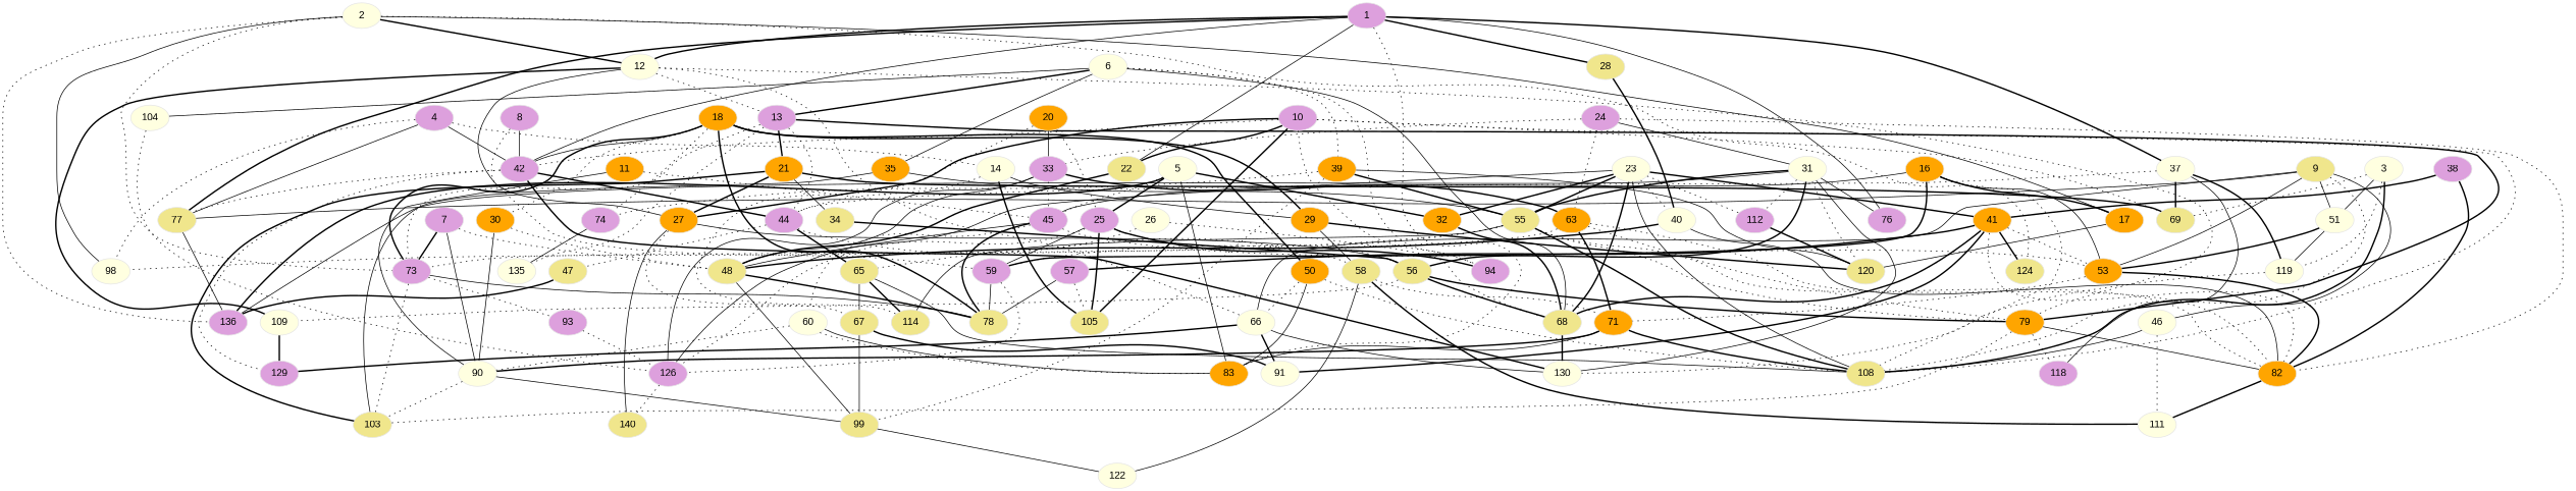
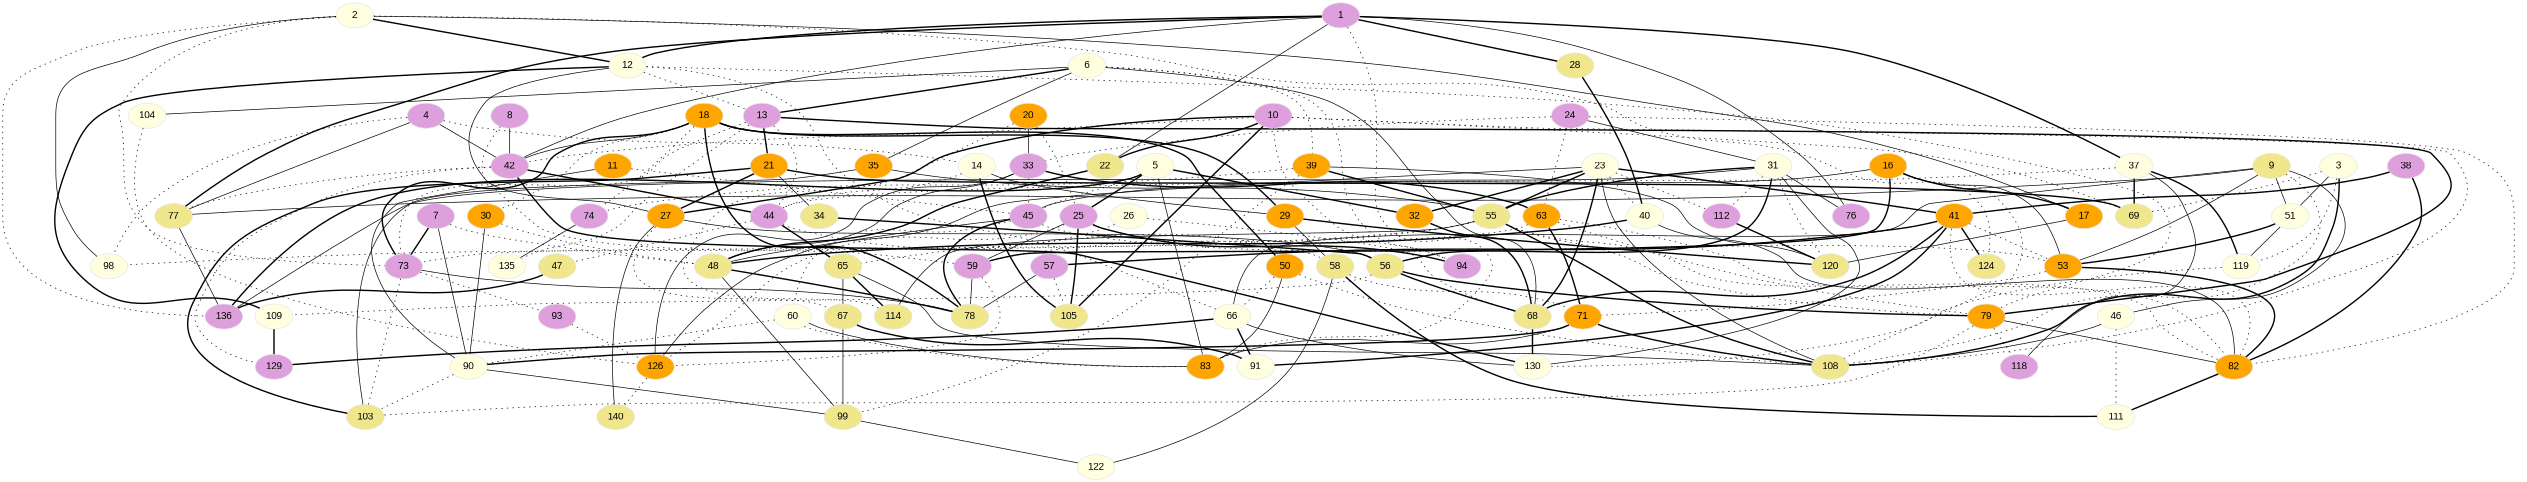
  graph {
    fontname="Liberation Sans"
    node [color=gray90 fillcolor=plum fontname="Liberation Sans" style=filled]
    edge [fontname="Liberation Sans" style=dotted]
    1 [super="+54"]
    12 [fillcolor=lightyellow super="+128"]
    22 [fillcolor=khaki]
    28 [fillcolor=khaki]
    37 [fillcolor=lightyellow super="+61"]
    42 [super="+113"]
    76
    77 [fillcolor=khaki super="+123"]
    83 [fillcolor=orange super="+107"]
    13 [super="+43"]
    66 [fillcolor=lightyellow super="+101"]
    27 [fillcolor=orange]
    79 [fillcolor=orange super="+131"]
    109 [fillcolor=lightyellow]
    48 [fillcolor=khaki super="+102"]
    40 [fillcolor=lightyellow]
    69 [fillcolor=khaki]
    119 [fillcolor=lightyellow super="+138"]
    44 [super="+125"]
    118
    130 [fillcolor=lightyellow]
    129
    136
    2 [fillcolor=lightyellow super="+15"]
    17 [fillcolor=orange]
    73 [super="+115"]
    98 [fillcolor=lightyellow]
    124 [fillcolor=khaki]
    120 [fillcolor=khaki super="+127"]
    78 [fillcolor=khaki super="+132"]
    103 [fillcolor=khaki super="+139"]
    93
    112
    3 [fillcolor=lightyellow super="+52"]
    51 [fillcolor=lightyellow]
    108 [fillcolor=khaki super="+116"]
    53 [fillcolor=orange super="+70"]
    4 [super="+64"]
    14 [fillcolor=lightyellow super="+100"]
    105 [fillcolor=khaki]
    29 [fillcolor=orange]
    5 [fillcolor=lightyellow super="+85"]
    25 [super="+121"]
    32 [fillcolor=orange super="+87"]
    45 [super="+81"]
    94
    59
-   126 [super="+141"]
+   126 [fillcolor=orange super="+141"]
    56 [fillcolor=khaki super="+72"]
    68 [fillcolor=khaki super="+106"]
    60 [fillcolor=lightyellow]
    6 [fillcolor=lightyellow super="+36"]
    35 [fillcolor=orange]
    39 [fillcolor=orange super="+88"]
    104 [fillcolor=lightyellow]
    21 [fillcolor=orange super="+133"]
    135 [fillcolor=lightyellow]
    55 [fillcolor=khaki super="+92"]
    74
    99 [fillcolor=khaki]
    7 [super="+117"]
    90 [fillcolor=lightyellow super="+96"]
    8
    9 [fillcolor=khaki super="+110"]
    46 [fillcolor=lightyellow]
    111 [fillcolor=lightyellow]
    82 [fillcolor=orange super="+84"]
    71 [fillcolor=orange super="+75"]
    91 [fillcolor=lightyellow]
    10 [super="+89"]
    67 [fillcolor=khaki super="+86"]
    140 [fillcolor=khaki]
    11 [fillcolor=orange]
    34 [fillcolor=khaki]
    65 [fillcolor=khaki]
    58 [fillcolor=khaki]
    47 [fillcolor=khaki]
    16 [fillcolor=orange super="+19"]
    18 [fillcolor=orange super="+80"]
    30 [fillcolor=orange]
    50 [fillcolor=orange]
    20 [fillcolor=orange super="+49"]
    33 [super="+97"]
    114 [fillcolor=khaki]
    63 [fillcolor=orange super="+137"]
    23 [fillcolor=lightyellow super="+134"]
    41 [fillcolor=orange super="+62"]
    57
    31 [fillcolor=lightyellow super="+95"]
    24
    26 [fillcolor=lightyellow]
    122 [fillcolor=lightyellow]
    38
    1 -- 12 [style=bold]
    1 -- 22 [style=solid]
    1 -- 28 [style=bold]
    1 -- 37 [style=bold]
    1 -- 42 [style=solid]
    1 -- 76 [style=solid]
    1 -- 77 [style=bold]
    1 -- 83
    12 -- 13 [weight=2]
    12 -- 66
    12 -- 27 [style=solid]
    12 -- 79
    12 -- 109 [style=bold]
    22 -- 48 [style=bold]
    28 -- 40 [style=bold]
    37 -- 69 [style=bold]
    37 -- 119 [style=bold]
    37 -- 44
    37 -- 118 [style=solid]
    42 -- 77
    42 -- 44 [style=bold]
    42 -- 130 [style=bold]
    42 -- 129
    77 -- 136 [style=solid]
    13 -- 79 [style=bold]
    13 -- 44
    13 -- 73
    13 -- 21 [style=bold]
    13 -- 135
    66 -- 130 [style=solid]
    66 -- 129 [style=bold]
    66 -- 91 [style=bold]
    27 -- 56 [style=solid]
    27 -- 67
    27 -- 140 [style=solid]
    79 -- 118
    79 -- 103
    79 -- 82 [style=solid]
    109 -- 129 [style=bold]
    48 -- 78 [style=bold]
    48 -- 99 [style=solid]
    40 -- 48 [style=bold]
    40 -- 82 [style=solid]
    119 -- 130
    44 -- 65 [style=bold]
    44 -- 58
    44 -- 47
    2 -- 12 [style=bold]
    2 -- 136
    2 -- 17 [style=solid]
    2 -- 73
    2 -- 98 [style=solid]
    2 -- 124
    17 -- 120 [style=solid]
    73 -- 78 [style=solid]
    73 -- 103
    73 -- 93
    93 -- 126 [weight=2]
    112 -- 120 [style=bold]
    3 -- 69
    3 -- 119
    3 -- 51 [style=solid]
    3 -- 108 [style=bold]
    51 -- 119 [style=solid]
    51 -- 53 [style=bold]
    53 -- 82 [style=bold]
    53 -- 71
    4 -- 42 [style=solid]
    4 -- 77 [style=solid]
    4 -- 98
    4 -- 14
    14 -- 44 [weight=2]
    14 -- 105 [style=bold]
    14 -- 29 [style=solid]
    29 -- 120 [style=bold]
    29 -- 58 [style=solid]
    5 -- 83 [style=solid]
    5 -- 136 [style=bold]
    5 -- 25 [style=bold]
    5 -- 32 [style=bold weight=2]
    5 -- 45
    25 -- 105 [style=bold]
    25 -- 94 [style=bold]
    25 -- 59 [style=solid]
    25 -- 126
    25 -- 56
    32 -- 68 [style=bold]
    45 -- 48 [style=solid]
    45 -- 78 [style=bold]
    45 -- 53 [weight=2]
    45 -- 60
    59 -- 78 [style=solid]
    59 -- 126
    126 -- 140
    56 -- 79 [style=bold]
    56 -- 109
    56 -- 68 [style=bold]
    68 -- 130 [style=bold]
    60 -- 83
    60 -- 83 [style=solid]
    60 -- 90
    6 -- 13 [style=bold]
    6 -- 94
    6 -- 68 [style=solid]
    6 -- 35 [style=solid]
    6 -- 39
    6 -- 104 [style=solid]
    35 -- 103 [style=solid]
    35 -- 55 [style=solid]
    39 -- 120 [style=solid weight=2]
    39 -- 55 [style=bold]
    39 -- 74
    39 -- 99
    104 -- 126
    21 -- 27 [style=bold]
    21 -- 69 [style=bold]
    21 -- 103 [style=bold]
    21 -- 34 [style=solid]
    55 -- 79
    55 -- 98
    55 -- 108 [style=bold]
    55 -- 59
    55 -- 82
    55 -- 114 [style=solid]
    74 -- 135 [style=solid]
    99 -- 122 [style=solid]
    7 -- 48
    7 -- 73 [style=bold]
    7 -- 90 [style=solid]
    90 -- 103
    90 -- 99 [style=solid]
    8 -- 42 [style=solid]
    8 -- 59
    9 -- 77 [style=solid]
    9 -- 66 [style=solid]
    9 -- 51 [style=solid]
    9 -- 108
    9 -- 53 [style=solid]
    9 -- 46 [style=solid]
    46 -- 108 [style=solid]
    46 -- 111
    82 -- 111 [style=bold]
    71 -- 83 [style=solid]
    71 -- 108 [style=bold]
    71 -- 90 [style=bold]
    10 -- 22 [style=bold]
    10 -- 42
    10 -- 27 [style=bold]
    10 -- 69
    10 -- 108
    10 -- 105 [style=bold]
    10 -- 94
    67 -- 99 [style=solid]
    67 -- 91 [style=bold]
    11 -- 45
    11 -- 90 [style=solid]
    34 -- 56 [style=bold]
    65 -- 108 [style=solid]
    65 -- 67 [style=solid]
    65 -- 114 [style=bold]
    58 -- 111 [style=bold]
    58 -- 71
    58 -- 122 [style=solid]
    47 -- 136 [style=bold]
    16 -- 17 [style=bold]
    16 -- 108
    16 -- 53 [style=solid]
    16 -- 45 [style=solid]
    16 -- 59 [style=bold]
    18 -- 42 [style=solid]
    18 -- 73 [style=bold]
    18 -- 78 [style=bold weight=2]
    18 -- 29 [style=bold]
    18 -- 74
    18 -- 30
    18 -- 50 [style=bold]
    30 -- 48
    30 -- 90 [style=solid]
    50 -- 83 [style=solid]
    50 -- 66
    50 -- 108
    20 -- 25
    20 -- 33 [style=solid]
    20 -- 114
    33 -- 48 [style=solid]
    33 -- 45
    33 -- 126 [style=solid]
    33 -- 63 [style=bold]
    63 -- 79
    63 -- 73
    63 -- 82
    63 -- 71 [style=bold]
    23 -- 40
    23 -- 112
    23 -- 108 [style=solid]
    23 -- 32 [style=bold]
    23 -- 126 [style=solid]
    23 -- 68 [style=bold]
    23 -- 55 [style=bold]
    23 -- 41 [style=bold]
    41 -- 124 [style=bold]
    41 -- 53
    41 -- 68 [style=bold]
    41 -- 82
    41 -- 91 [style=bold]
    41 -- 57 [style=bold]
    57 -- 78 [style=solid]
    57 -- 105
    31 -- 76 [style=solid]
    31 -- 130 [style=solid]
    31 -- 136 [style=solid]
    31 -- 120 [weight=2]
    31 -- 112
    31 -- 56 [style=bold]
    31 -- 55 [style=bold]
    24 -- 82
    24 -- 33
    24 -- 63
    24 -- 31 [style=solid]
    26 -- 68
    26 -- 65
    38 -- 82 [style=bold]
    38 -- 41 [style=bold]
  }
